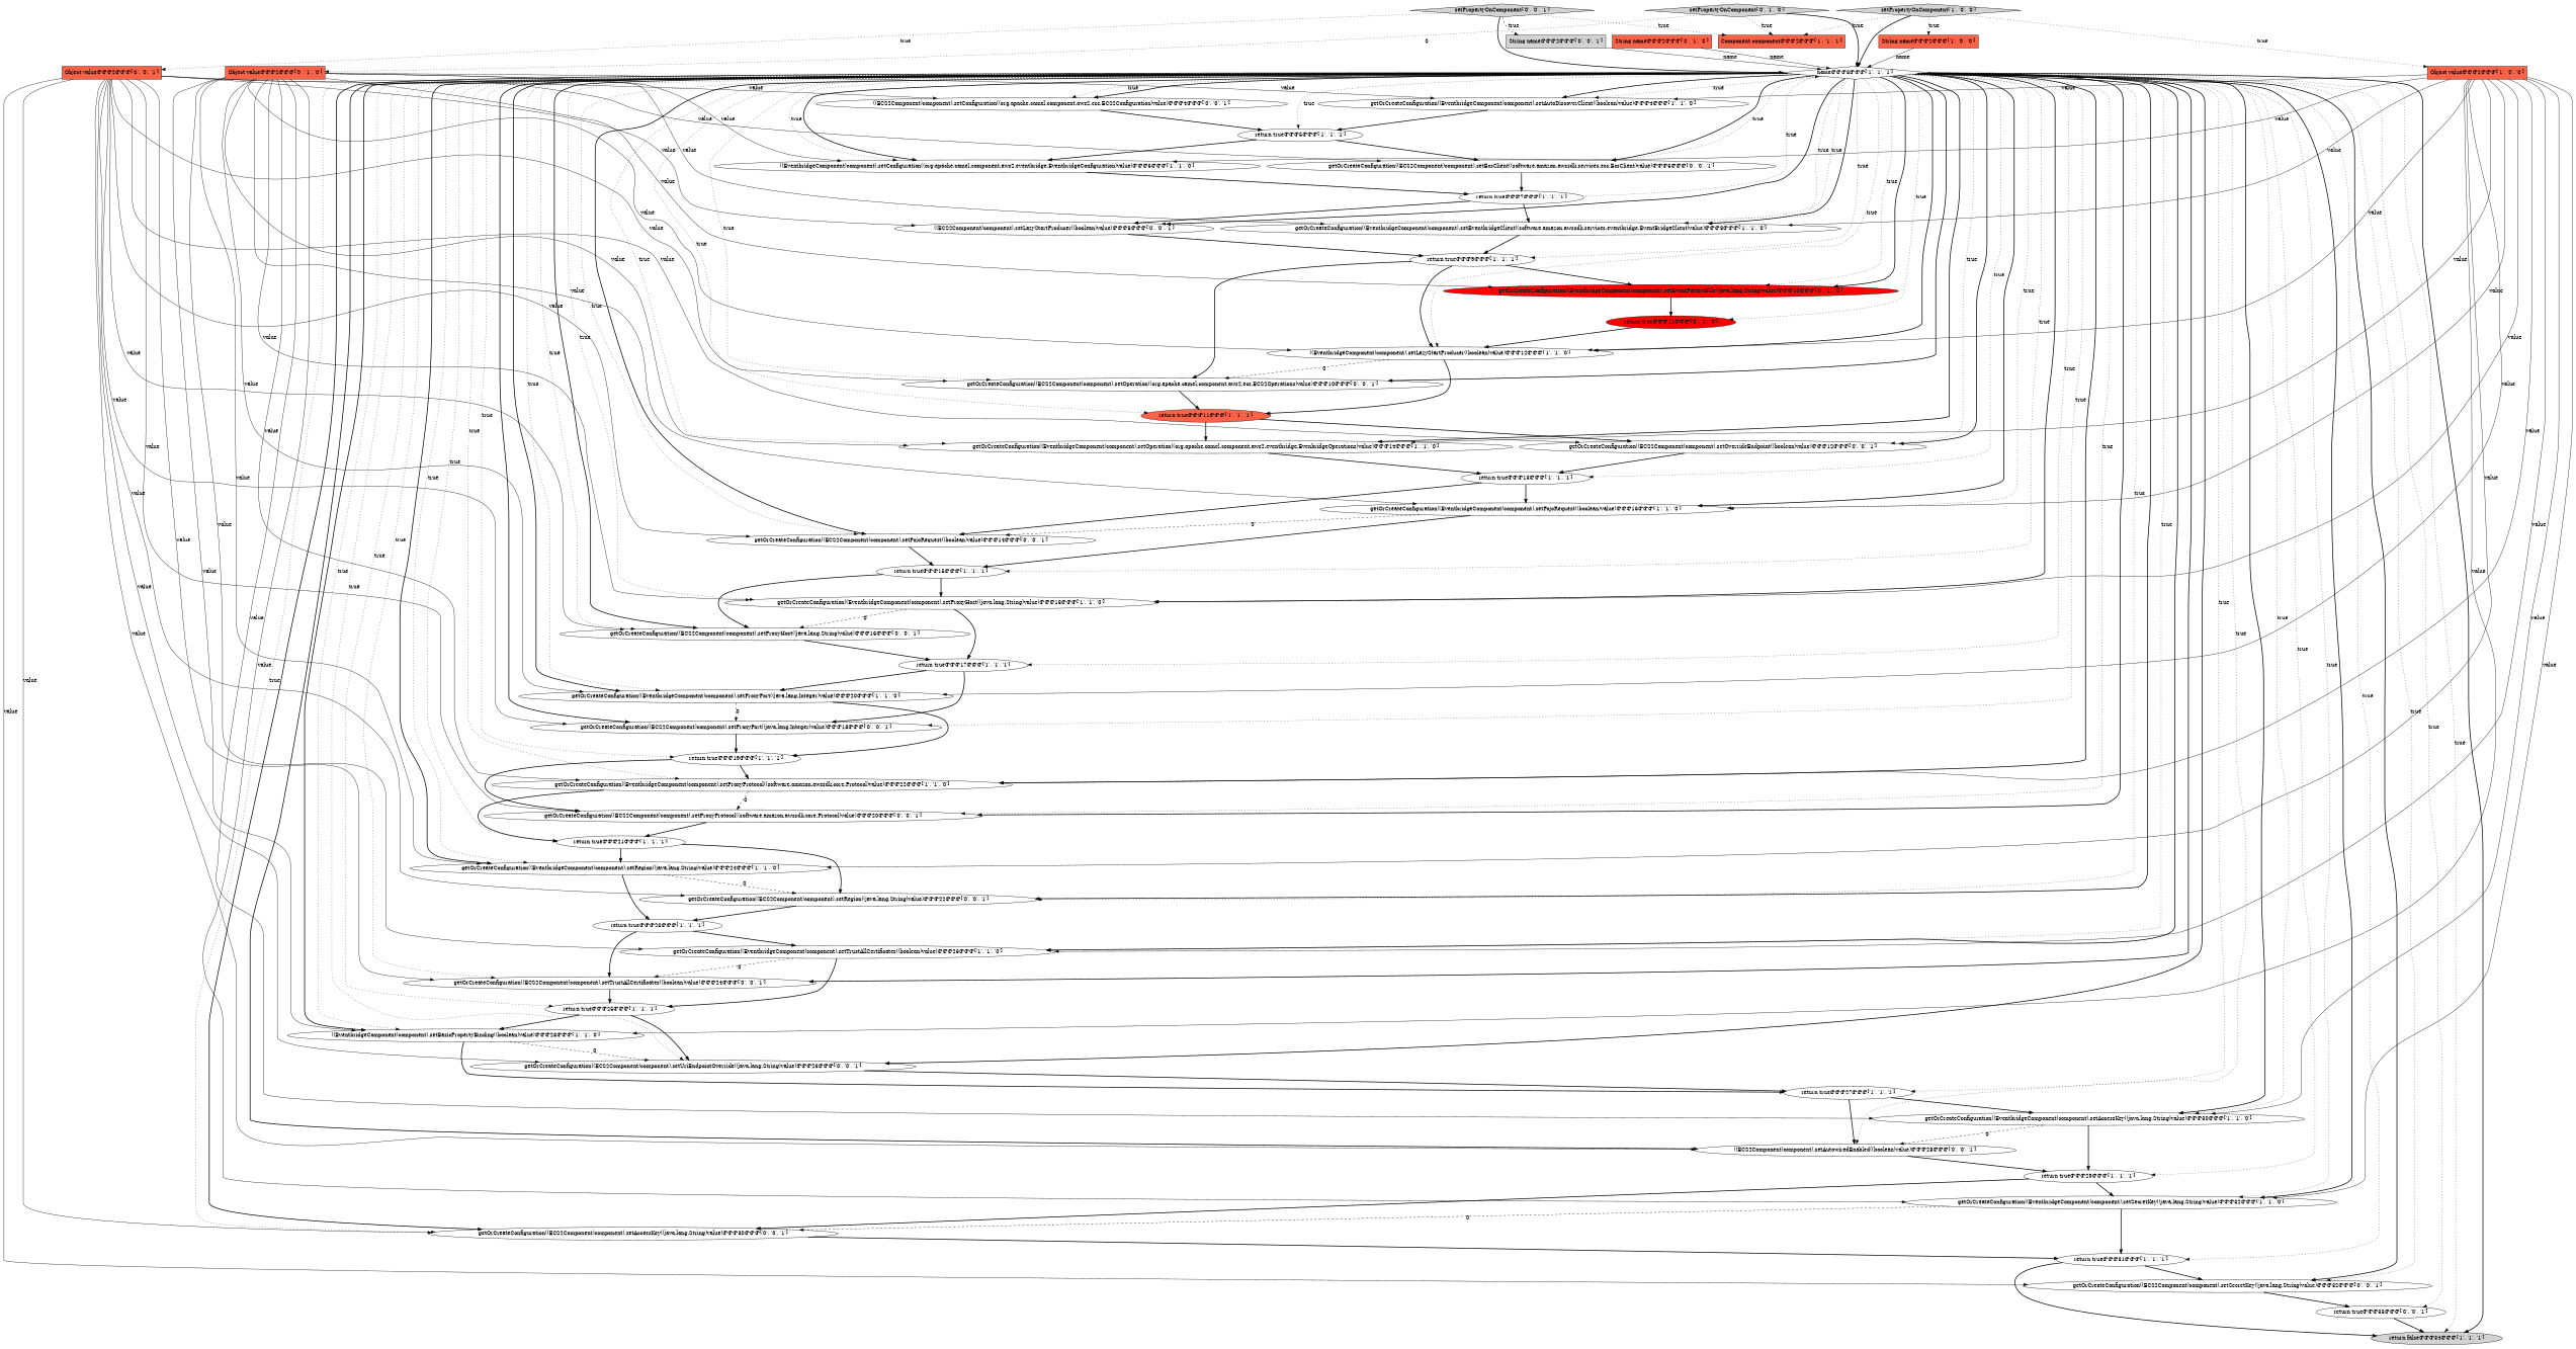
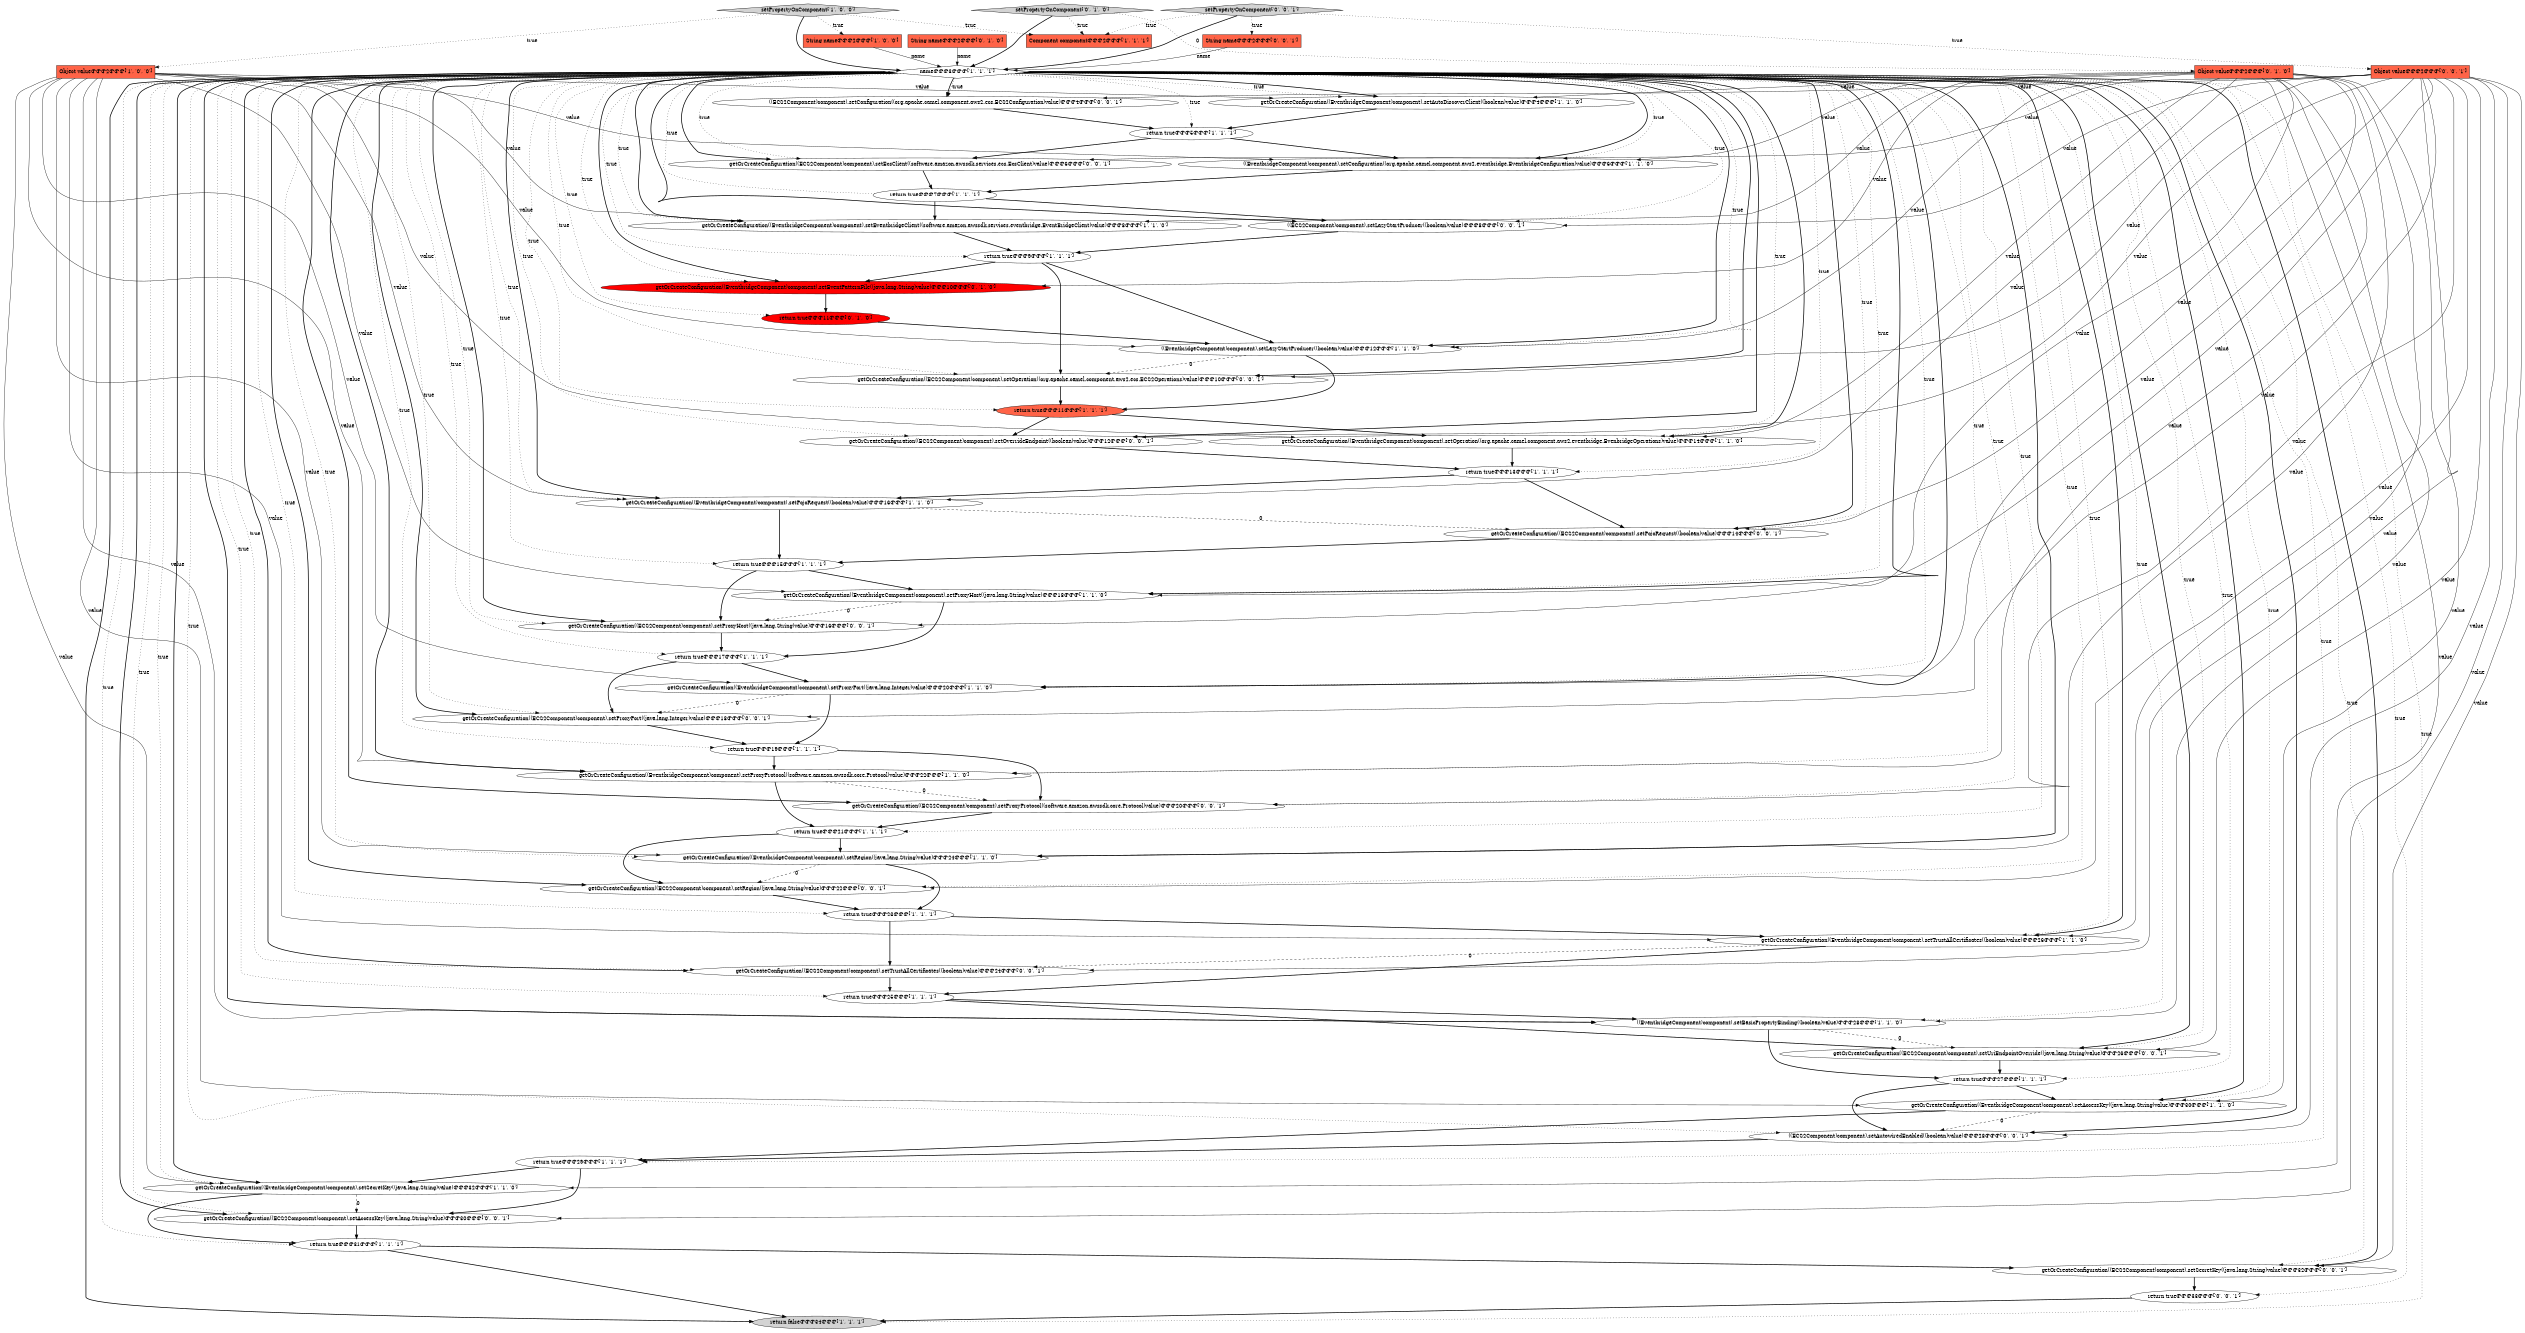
  digraph {
    node [fillcolor=white shape=ellipse style=filled]
    edge [style=bold]
    n1 [fillcolor=red label="getOrCreateConfiguration((EventbridgeComponent)component).setEventPatternFile((java.lang.String)value)@@@10@@@['0', '1', '0']"]
    n2 [fillcolor=red label="return true@@@11@@@['0', '1', '0']"]
    n3 [label="((EventbridgeComponent)component).setLazyStartProducer((boolean)value)@@@12@@@['1', '1', '0']"]
    n4 [label="getOrCreateConfiguration((EventbridgeComponent)component).setProxyHost((java.lang.String)value)@@@18@@@['1', '1', '0']"]
    n5 [label="return true@@@17@@@['1', '1', '1']"]
    n6 [label="getOrCreateConfiguration((ECS2Component)component).setProxyHost((java.lang.String)value)@@@16@@@['0', '0', '1']"]
    n7 [label="getOrCreateConfiguration((ECS2Component)component).setProxyPort((java.lang.Integer)value)@@@18@@@['0', '0', '1']"]
    n8 [label="getOrCreateConfiguration((EventbridgeComponent)component).setProxyPort((java.lang.Integer)value)@@@20@@@['1', '1', '0']"]
    n9 [label="return true@@@13@@@['1', '1', '1']"]
    n10 [label="getOrCreateConfiguration((EventbridgeComponent)component).setPojoRequest((boolean)value)@@@16@@@['1', '1', '0']"]
    n11 [label="getOrCreateConfiguration((ECS2Component)component).setPojoRequest((boolean)value)@@@14@@@['0', '0', '1']"]
    n12 [label="return true@@@15@@@['1', '1', '1']"]
    n13 [label="((ECS2Component)component).setLazyStartProducer((boolean)value)@@@8@@@['0', '0', '1']"]
    n14 [label="return true@@@9@@@['1', '1', '1']"]
    n15 [label="getOrCreateConfiguration((ECS2Component)component).setOperation((org.apache.camel.component.aws2.ecs.ECS2Operations)value)@@@10@@@['0', '0', '1']"]
    n16 [label="return true@@@7@@@['1', '1', '1']"]
    n17 [label="getOrCreateConfiguration((EventbridgeComponent)component).setEventbridgeClient((software.amazon.awssdk.services.eventbridge.EventBridgeClient)value)@@@8@@@['1', '1', '0']"]
    n18 [label="name@@@3@@@['1', '1', '1']" shape=diamond]
    n19 [fillcolor=lightgray label="return false@@@34@@@['1', '1', '1']"]
    n20 [fillcolor=tomato label="return true@@@11@@@['1', '1', '1']"]
    n21 [fillcolor=lightgray label="setPropertyOnComponent['0', '1', '0']" shape=diamond]
    n22 [fillcolor=tomato label="Object value@@@2@@@['0', '1', '0']" shape=box]
    n23 [fillcolor=tomato label="Component component@@@2@@@['1', '1', '1']" shape=box]
    n24 [label="getOrCreateConfiguration((EventbridgeComponent)component).setTrustAllCertificates((boolean)value)@@@26@@@['1', '1', '0']"]
    n25 [label="getOrCreateConfiguration((EventbridgeComponent)component).setAccessKey((java.lang.String)value)@@@30@@@['1', '1', '0']"]
    n26 [label="getOrCreateConfiguration((EventbridgeComponent)component).setRegion((java.lang.String)value)@@@24@@@['1', '1', '0']"]
    n27 [label="getOrCreateConfiguration((EventbridgeComponent)component).setOperation((org.apache.camel.component.aws2.eventbridge.EvenbridgeOperations)value)@@@14@@@['1', '1', '0']"]
    n28 [label="((EventbridgeComponent)component).setBasicPropertyBinding((boolean)value)@@@28@@@['1', '1', '0']"]
    n29 [label="getOrCreateConfiguration((EventbridgeComponent)component).setAutoDiscoverClient((boolean)value)@@@4@@@['1', '1', '0']"]
    n30 [label="getOrCreateConfiguration((EventbridgeComponent)component).setSecretKey((java.lang.String)value)@@@32@@@['1', '1', '0']"]
    n31 [label="getOrCreateConfiguration((EventbridgeComponent)component).setProxyProtocol((software.amazon.awssdk.core.Protocol)value)@@@22@@@['1', '1', '0']"]
    n32 [label="((EventbridgeComponent)component).setConfiguration((org.apache.camel.component.aws2.eventbridge.EventbridgeConfiguration)value)@@@6@@@['1', '1', '0']"]
    n33 [fillcolor=tomato label="String name@@@2@@@['0', '1', '0']" shape=box]
    n34 [label="return true@@@25@@@['1', '1', '1']"]
    n35 [label="getOrCreateConfiguration((ECS2Component)component).setTrustAllCertificates((boolean)value)@@@24@@@['0', '0', '1']"]
    n36 [label="return true@@@27@@@['1', '1', '1']"]
    n37 [label="((ECS2Component)component).setAutowiredEnabled((boolean)value)@@@28@@@['0', '0', '1']"]
    n38 [label="return true@@@21@@@['1', '1', '1']"]
    n39 [label="getOrCreateConfiguration((ECS2Component)component).setRegion((java.lang.String)value)@@@22@@@['0', '0', '1']"]
    n40 [label="getOrCreateConfiguration((ECS2Component)component).setSecretKey((java.lang.String)value)@@@32@@@['0', '0', '1']"]
    n41 [label="return true@@@33@@@['0', '0', '1']"]
    n42 [label="return true@@@19@@@['1', '1', '1']"]
    n43 [label="getOrCreateConfiguration((ECS2Component)component).setUriEndpointOverride((java.lang.String)value)@@@26@@@['0', '0', '1']"]
    n44 [label="return true@@@5@@@['1', '1', '1']"]
    n45 [label="return true@@@29@@@['1', '1', '1']"]
    n46 [label="getOrCreateConfiguration((ECS2Component)component).setAccessKey((java.lang.String)value)@@@30@@@['0', '0', '1']"]
    n47 [label="return true@@@31@@@['1', '1', '1']"]
    n48 [label="getOrCreateConfiguration((ECS2Component)component).setProxyProtocol((software.amazon.awssdk.core.Protocol)value)@@@20@@@['0', '0', '1']"]
    n49 [label="getOrCreateConfiguration((ECS2Component)component).setOverrideEndpoint((boolean)value)@@@12@@@['0', '0', '1']"]
    n50 [label="((ECS2Component)component).setConfiguration((org.apache.camel.component.aws2.ecs.ECS2Configuration)value)@@@4@@@['0', '0', '1']"]
    n51 [label="getOrCreateConfiguration((ECS2Component)component).setEcsClient((software.amazon.awssdk.services.ecs.EcsClient)value)@@@6@@@['0', '0', '1']"]
    n52 [label="return true@@@23@@@['1', '1', '1']"]
    n53 [fillcolor=tomato label="String name@@@2@@@['1', '0', '0']" shape=box]
    n54 [fillcolor=tomato label="Object value@@@2@@@['0', '0', '1']" shape=box]
    n55 [fillcolor=lightgray label="setPropertyOnComponent['1', '0', '0']" shape=diamond]
    n56 [fillcolor=tomato label="Object value@@@2@@@['1', '0', '0']" shape=box]
    n57 [fillcolor=lightgray label="setPropertyOnComponent['0', '0', '1']" shape=diamond]
-   n58 [fillcolor=lightgray label="String name@@@2@@@['0', '0', '1']" shape=box]
+   n58 [fillcolor=tomato label="String name@@@2@@@['0', '0', '1']" shape=box]
    n1 -> n2
    n2 -> n3
    n3 -> n15 [label=0 style=dashed]
    n3 -> n20
    n4 -> n5
    n4 -> n6 [label=0 style=dashed]
    n5 -> n7
    n5 -> n8
    n6 -> n5
    n7 -> n42
    n8 -> n7 [label=0 style=dashed]
    n8 -> n42
    n9 -> n10
    n9 -> n11
    n10 -> n11 [label=0 style=dashed]
    n10 -> n12
    n11 -> n12
    n12 -> n4
    n12 -> n6
    n13 -> n14
    n14 -> n1
    n14 -> n3
    n14 -> n15
    n15 -> n20
    n16 -> n13
    n16 -> n17
    n16 -> n18 [label=true style=dotted]
    n17 -> n14
    n18 -> n1
    n18 -> n1 [label=true style=dotted]
    n18 -> n2 [label=true style=dotted]
    n18 -> n3
    n18 -> n3 [label=true style=dotted]
    n18 -> n4 [label=true style=dotted]
    n18 -> n4
    n18 -> n5 [label=true style=dotted]
    n18 -> n6 [label=true style=dotted]
    n18 -> n6
    n18 -> n7
    n18 -> n7 [label=true style=dotted]
    n18 -> n8 [label=true style=dotted]
    n18 -> n8
    n18 -> n9 [label=true style=dotted]
    n18 -> n10 [label=true style=dotted]
    n18 -> n10
    n18 -> n11
    n18 -> n11 [label=true style=dotted]
    n18 -> n12 [label=true style=dotted]
    n18 -> n13 [label=true style=dotted]
    n18 -> n13
    n18 -> n14 [label=true style=dotted]
    n18 -> n15 [label=true style=dotted]
    n18 -> n15
    n18 -> n17 [label=true style=dotted]
    n18 -> n17
    n18 -> n19
    n18 -> n19 [label=true style=dotted]
    n18 -> n20 [label=true style=dotted]
    n18 -> n24 [label=true style=dotted]
    n18 -> n24
    n18 -> n25
    n18 -> n25 [label=true style=dotted]
    n18 -> n26
    n18 -> n26 [label=true style=dotted]
    n18 -> n27 [label=true style=dotted]
    n18 -> n27
    n18 -> n28
    n18 -> n28 [label=true style=dotted]
    n18 -> n29
    n18 -> n29 [label=true style=dotted]
    n18 -> n30 [label=true style=dotted]
    n18 -> n30
    n18 -> n31 [label=true style=dotted]
    n18 -> n31
    n18 -> n32
    n18 -> n32 [label=true style=dotted]
    n18 -> n34 [label=true style=dotted]
    n18 -> n35 [label=true style=dotted]
    n18 -> n35
    n18 -> n36 [label=true style=dotted]
    n18 -> n37 [label=true style=dotted]
    n18 -> n37
    n18 -> n38 [label=true style=dotted]
    n18 -> n39
    n18 -> n39 [label=true style=dotted]
    n18 -> n40
    n18 -> n40 [label=true style=dotted]
    n18 -> n41 [label=true style=dotted]
    n18 -> n42 [label=true style=dotted]
    n18 -> n43
    n18 -> n43 [label=true style=dotted]
    n18 -> n44 [label=true style=dotted]
    n18 -> n45 [label=true style=dotted]
    n18 -> n46 [label=true style=dotted]
    n18 -> n46
    n18 -> n47 [label=true style=dotted]
    n18 -> n48
    n18 -> n48 [label=true style=dotted]
    n18 -> n49
    n18 -> n49 [label=true style=dotted]
    n18 -> n50 [label=true style=dotted]
    n18 -> n50
    n18 -> n51
    n18 -> n51 [label=true style=dotted]
+   n18 -> n52 [label=true style=dotted]
    n20 -> n27
    n20 -> n49
    n21 -> n18
    n21 -> n22 [label=0 style=dotted]
    n21 -> n23 [label=true style=dotted]
    n22 -> n1 [label=value style=solid]
    n22 -> n3 [label=value style=solid]
    n22 -> n4 [label=value style=solid]
    n22 -> n8 [label=value style=solid]
    n22 -> n10 [label=value style=solid]
    n22 -> n17 [label=value style=solid]
    n22 -> n24 [label=value style=solid]
    n22 -> n25 [label=value style=solid]
    n22 -> n26 [label=value style=solid]
    n22 -> n27 [label=value style=solid]
    n22 -> n28 [label=value style=solid]
    n22 -> n29 [label=value style=solid]
    n22 -> n30 [label=value style=solid]
    n22 -> n31 [label=value style=solid]
    n22 -> n32 [label=value style=solid]
    n24 -> n34
    n24 -> n35 [label=0 style=dashed]
    n25 -> n37 [label=0 style=dashed]
    n25 -> n45
    n26 -> n39 [label=0 style=dashed]
    n26 -> n52
    n27 -> n9
    n28 -> n36
    n28 -> n43 [label=0 style=dashed]
    n29 -> n44
    n30 -> n46 [label=0 style=dashed]
    n30 -> n47
    n31 -> n38
    n31 -> n48 [label=0 style=dashed]
    n32 -> n16
    n33 -> n18 [label=name style=solid]
    n34 -> n28
    n34 -> n43
    n35 -> n34
    n36 -> n25
    n36 -> n37
    n37 -> n45
    n38 -> n26
    n38 -> n39
    n39 -> n52
    n40 -> n41
    n41 -> n19
    n42 -> n31
    n42 -> n48
    n43 -> n36
    n44 -> n32
    n44 -> n51
    n45 -> n30
    n45 -> n46
    n46 -> n47
    n47 -> n19
    n47 -> n40
    n48 -> n38
    n49 -> n9
    n50 -> n44
    n51 -> n16
    n52 -> n24
    n52 -> n35
    n53 -> n18 [label=name style=solid]
    n54 -> n6 [label=value style=solid]
    n54 -> n7 [label=value style=solid]
    n54 -> n11 [label=value style=solid]
    n54 -> n13 [label=value style=solid]
    n54 -> n15 [label=value style=solid]
    n54 -> n35 [label=value style=solid]
    n54 -> n37 [label=value style=solid]
    n54 -> n39 [label=value style=solid]
    n54 -> n40 [label=value style=solid]
    n54 -> n43 [label=value style=solid]
    n54 -> n46 [label=value style=solid]
    n54 -> n48 [label=value style=solid]
    n54 -> n49 [label=value style=solid]
    n54 -> n50 [label=value style=solid]
    n54 -> n51 [label=value style=solid]
    n55 -> n18
    n55 -> n23 [label=true style=dotted]
    n55 -> n53 [label=true style=dotted]
    n55 -> n56 [label=true style=dotted]
    n56 -> n3 [label=value style=solid]
    n56 -> n4 [label=value style=solid]
    n56 -> n8 [label=value style=solid]
    n56 -> n10 [label=value style=solid]
    n56 -> n17 [label=value style=solid]
    n56 -> n24 [label=value style=solid]
    n56 -> n25 [label=value style=solid]
    n56 -> n26 [label=value style=solid]
    n56 -> n27 [label=value style=solid]
    n56 -> n28 [label=value style=solid]
    n56 -> n29 [label=value style=solid]
    n56 -> n30 [label=value style=solid]
    n56 -> n31 [label=value style=solid]
    n56 -> n32 [label=value style=solid]
    n57 -> n18
    n57 -> n23 [label=true style=dotted]
    n57 -> n54 [label=true style=dotted]
-   n57 -> n58 [label=true style=dashed]
+   n57 -> n58 [label=true style=dotted]
    n58 -> n18 [label=name style=solid]
  }
